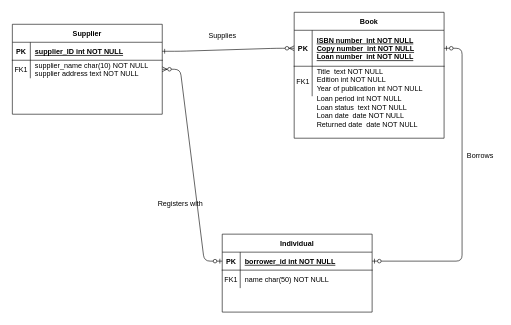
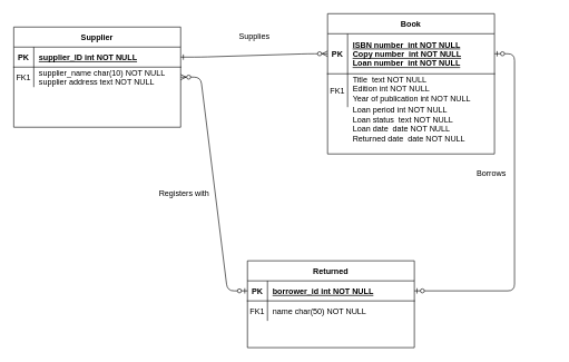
  <mxCell id="0" />
  <mxCell id="1" parent="0" />
  <mxCell id="2" value="" style="edgeStyle=entityRelationEdgeStyle;endArrow=ERzeroToMany;startArrow=ERone;endFill=1;startFill=0;entryX=0;entryY=0.5;entryDx=0;entryDy=0;" parent="1" source="20" target="4" edge="1"><mxGeometry width="100" height="100" relative="1" as="geometry"><mxPoint x="330" y="680" as="sourcePoint" /><mxPoint x="430" y="580" as="targetPoint" /></mxGeometry></mxCell>
  <mxCell id="3" value="Book" style="shape=table;startSize=30;container=1;collapsible=1;childLayout=tableLayout;fixedRows=1;rowLines=0;fontStyle=1;align=center;resizeLast=1;" parent="1" vertex="1"><mxGeometry x="490" y="20" width="250" height="210" as="geometry" /></mxCell>
  <mxCell id="4" value="" style="shape=partialRectangle;collapsible=0;dropTarget=0;pointerEvents=0;fillColor=none;points=[[0,0.5],[1,0.5]];portConstraint=eastwest;top=0;left=0;right=0;bottom=1;" parent="3" vertex="1"><mxGeometry y="30" width="250" height="60" as="geometry" /></mxCell>
  <mxCell id="5" value="PK" style="shape=partialRectangle;overflow=hidden;connectable=0;fillColor=none;top=0;left=0;bottom=0;right=0;fontStyle=1;" parent="4" vertex="1"><mxGeometry width="30" height="60" as="geometry" /></mxCell>
  <mxCell id="6" value="ISBN number  int NOT NULL &#10;Copy number  int NOT NULL&#10;Loan number  int NOT NULL" style="shape=partialRectangle;overflow=hidden;connectable=0;fillColor=none;top=0;left=0;bottom=0;right=0;align=left;spacingLeft=6;fontStyle=5;" parent="4" vertex="1"><mxGeometry x="30" width="220" height="60" as="geometry" /></mxCell>
  <mxCell id="7" value="" style="shape=partialRectangle;collapsible=0;dropTarget=0;pointerEvents=0;fillColor=none;points=[[0,0.5],[1,0.5]];portConstraint=eastwest;top=0;left=0;right=0;bottom=0;" parent="3" vertex="1"><mxGeometry y="90" width="250" height="50" as="geometry" /></mxCell>
  <mxCell id="8" value="FK1" style="shape=partialRectangle;overflow=hidden;connectable=0;fillColor=none;top=0;left=0;bottom=0;right=0;" parent="7" vertex="1"><mxGeometry width="30" height="50" as="geometry" /></mxCell>
  <mxCell id="9" value="Title  text NOT NULL&#10;Edition int NOT NULL&#10;Year of publication int NOT NULL&#10;" style="shape=partialRectangle;overflow=hidden;connectable=0;fillColor=none;top=0;left=0;bottom=0;right=0;align=left;spacingLeft=6;" parent="7" vertex="1"><mxGeometry x="30" width="220" height="50" as="geometry" /></mxCell>
- <mxCell id="10" value="Individual" style="shape=table;startSize=30;container=1;collapsible=1;childLayout=tableLayout;fixedRows=1;rowLines=0;fontStyle=1;align=center;resizeLast=1;" parent="1" vertex="1"><mxGeometry x="370" y="390" width="250" height="130" as="geometry" /></mxCell>
+ <mxCell id="10" value="Returned" style="shape=table;startSize=30;container=1;collapsible=1;childLayout=tableLayout;fixedRows=1;rowLines=0;fontStyle=1;align=center;resizeLast=1;" parent="1" vertex="1"><mxGeometry x="370" y="390" width="250" height="130" as="geometry" /></mxCell>
  <mxCell id="11" value="" style="shape=partialRectangle;collapsible=0;dropTarget=0;pointerEvents=0;fillColor=none;points=[[0,0.5],[1,0.5]];portConstraint=eastwest;top=0;left=0;right=0;bottom=1;" parent="10" vertex="1"><mxGeometry y="30" width="250" height="30" as="geometry" /></mxCell>
  <mxCell id="12" value="PK" style="shape=partialRectangle;overflow=hidden;connectable=0;fillColor=none;top=0;left=0;bottom=0;right=0;fontStyle=1;" parent="11" vertex="1"><mxGeometry width="30" height="30" as="geometry" /></mxCell>
  <mxCell id="13" value="borrower_id int NOT NULL " style="shape=partialRectangle;overflow=hidden;connectable=0;fillColor=none;top=0;left=0;bottom=0;right=0;align=left;spacingLeft=6;fontStyle=5;" parent="11" vertex="1"><mxGeometry x="30" width="220" height="30" as="geometry" /></mxCell>
  <mxCell id="14" value="" style="shape=partialRectangle;collapsible=0;dropTarget=0;pointerEvents=0;fillColor=none;points=[[0,0.5],[1,0.5]];portConstraint=eastwest;top=0;left=0;right=0;bottom=0;" parent="10" vertex="1"><mxGeometry y="60" width="250" height="30" as="geometry" /></mxCell>
  <mxCell id="15" value="FK1" style="shape=partialRectangle;overflow=hidden;connectable=0;fillColor=none;top=0;left=0;bottom=0;right=0;" parent="14" vertex="1"><mxGeometry width="30" height="30" as="geometry" /></mxCell>
  <mxCell id="16" value="name char(50) NOT NULL" style="shape=partialRectangle;overflow=hidden;connectable=0;fillColor=none;top=0;left=0;bottom=0;right=0;align=left;spacingLeft=6;" parent="14" vertex="1"><mxGeometry x="30" width="220" height="30" as="geometry" /></mxCell>
  <mxCell id="17" value="" style="shape=partialRectangle;collapsible=0;dropTarget=0;pointerEvents=0;fillColor=none;points=[[0,0.5],[1,0.5]];portConstraint=eastwest;top=0;left=0;right=0;bottom=0;" parent="10" vertex="1"><mxGeometry y="90" width="250" height="30" as="geometry" /></mxCell>
  <mxCell id="18" value="" style="shape=partialRectangle;overflow=hidden;connectable=0;fillColor=none;top=0;left=0;bottom=0;right=0;" parent="17" vertex="1"><mxGeometry width="30" height="30" as="geometry" /></mxCell>
  <mxCell id="19" value="Supplier" style="shape=table;startSize=30;container=1;collapsible=1;childLayout=tableLayout;fixedRows=1;rowLines=0;fontStyle=1;align=center;resizeLast=1;" parent="1" vertex="1"><mxGeometry x="20" y="40" width="250" height="150" as="geometry" /></mxCell>
  <mxCell id="20" value="" style="shape=partialRectangle;collapsible=0;dropTarget=0;pointerEvents=0;fillColor=none;points=[[0,0.5],[1,0.5]];portConstraint=eastwest;top=0;left=0;right=0;bottom=1;" parent="19" vertex="1"><mxGeometry y="30" width="250" height="30" as="geometry" /></mxCell>
  <mxCell id="21" value="PK" style="shape=partialRectangle;overflow=hidden;connectable=0;fillColor=none;top=0;left=0;bottom=0;right=0;fontStyle=1;" parent="20" vertex="1"><mxGeometry width="30" height="30" as="geometry" /></mxCell>
  <mxCell id="22" value="supplier_ID int NOT NULL" style="shape=partialRectangle;overflow=hidden;connectable=0;fillColor=none;top=0;left=0;bottom=0;right=0;align=left;spacingLeft=6;fontStyle=5;" parent="20" vertex="1"><mxGeometry x="30" width="220" height="30" as="geometry" /></mxCell>
  <mxCell id="23" value="" style="shape=partialRectangle;collapsible=0;dropTarget=0;pointerEvents=0;fillColor=none;points=[[0,0.5],[1,0.5]];portConstraint=eastwest;top=0;left=0;right=0;bottom=0;" parent="19" vertex="1"><mxGeometry y="60" width="250" height="30" as="geometry" /></mxCell>
  <mxCell id="24" value="FK1" style="shape=partialRectangle;overflow=hidden;connectable=0;fillColor=none;top=0;left=0;bottom=0;right=0;" parent="23" vertex="1"><mxGeometry width="30" height="30" as="geometry" /></mxCell>
  <mxCell id="25" value="supplier_name char(10) NOT NULL&#10;supplier address text NOT NULL" style="shape=partialRectangle;overflow=hidden;connectable=0;fillColor=none;top=0;left=0;bottom=0;right=0;align=left;spacingLeft=6;" parent="23" vertex="1"><mxGeometry x="30" width="220" height="30" as="geometry" /></mxCell>
  <mxCell id="26" value="" style="edgeStyle=entityRelationEdgeStyle;fontSize=12;html=1;endArrow=ERzeroToMany;startArrow=ERzeroToOne;exitX=0;exitY=0.5;exitDx=0;exitDy=0;entryX=1;entryY=0.5;entryDx=0;entryDy=0;startFill=1;" edge="1" parent="1" source="11" target="23"><mxGeometry width="100" height="100" relative="1" as="geometry"><mxPoint x="170" y="570" as="sourcePoint" /><mxPoint x="270" y="470" as="targetPoint" /></mxGeometry></mxCell>
  <mxCell id="27" value="Loan period int NOT NULL&#10;Loan status  text NOT NULL&#10;Loan date  date NOT NULL&#10;Returned date  date NOT NULL" style="shape=partialRectangle;overflow=hidden;connectable=0;fillColor=none;top=0;left=0;bottom=0;right=0;align=left;spacingLeft=6;" vertex="1" parent="1"><mxGeometry x="520" y="140" width="220" height="90" as="geometry" /></mxCell>
  <mxCell id="28" value="" style="edgeStyle=entityRelationEdgeStyle;fontSize=12;html=1;endArrow=ERzeroToOne;endFill=1;startArrow=ERzeroToOne;exitX=1;exitY=0.5;exitDx=0;exitDy=0;startFill=1;" edge="1" parent="1" source="11" target="4"><mxGeometry width="100" height="100" relative="1" as="geometry"><mxPoint x="650" y="330" as="sourcePoint" /><mxPoint x="790" y="240" as="targetPoint" /></mxGeometry></mxCell>
- <mxCell id="29" value="Registers with" style="text;html=1;resizable=0;autosize=1;align=center;verticalAlign=middle;points=[];fillColor=none;strokeColor=none;rounded=0;" vertex="1" parent="1"><mxGeometry x="255" y="330" width="90" height="20" as="geometry" /></mxCell>
- <mxCell id="30" value="Borrows" style="text;html=1;resizable=0;autosize=1;align=center;verticalAlign=middle;points=[];fillColor=none;strokeColor=none;rounded=0;" vertex="1" parent="1"><mxGeometry x="770" y="250" width="60" height="20" as="geometry" /></mxCell>
- <mxCell id="31" value="Supplies" style="text;html=1;resizable=0;autosize=1;align=center;verticalAlign=middle;points=[];fillColor=none;strokeColor=none;rounded=0;" vertex="1" parent="1"><mxGeometry x="340" y="50" width="60" height="20" as="geometry" /></mxCell>
+ <mxCell id="29" value="Registers with" style="text;html=1;resizable=0;autosize=1;align=center;verticalAlign=middle;points=[];fillColor=none;strokeColor=none;rounded=0;" vertex="1" parent="1"><mxGeometry x="230" y="280" width="90" height="20" as="geometry" /></mxCell>
+ <mxCell id="30" value="Borrows" style="text;html=1;resizable=0;autosize=1;align=center;verticalAlign=middle;points=[];fillColor=none;strokeColor=none;rounded=0;" vertex="1" parent="1"><mxGeometry x="705" y="250" width="60" height="20" as="geometry" /></mxCell>
+ <mxCell id="31" value="Supplies" style="text;html=1;resizable=0;autosize=1;align=center;verticalAlign=middle;points=[];fillColor=none;strokeColor=none;rounded=0;" vertex="1" parent="1"><mxGeometry x="350" y="45" width="60" height="20" as="geometry" /></mxCell>
